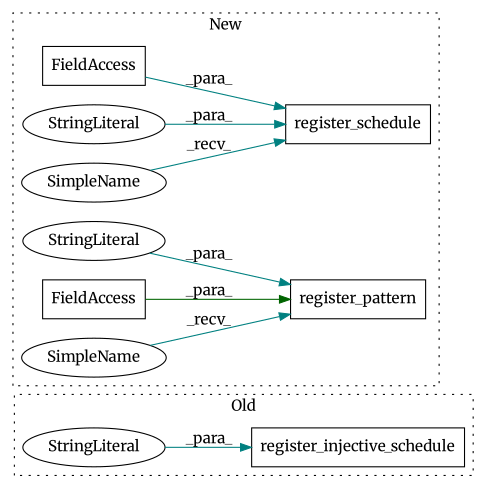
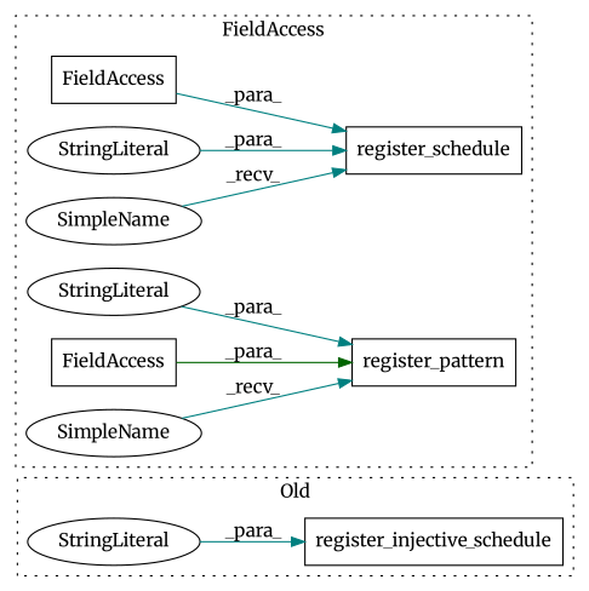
  digraph {
    rankdir=LR
    fontname=Merriweather
    node [a=32 l=8 shape=box fontname=Merriweather]
    edge [color=teal fontname=Merriweather]
    n1 [l="28,1" label=register_injective_schedule s="14710,14753"]
    n2 [a=45 l=15 label=StringLiteral s=14738 shape=ellipse]
    n3 [l="18,1" label=register_schedule s="14303,14351"]
    n4 [l="17,1" label=register_pattern s="14361,14403"]
    n5 [a=22 l=21 label=FieldAccess s=14330]
    n6 [a=22 l=16 label=FieldAccess s=14387]
    n7 [a=45 label=StringLiteral s=14321 shape=ellipse]
    n8 [a=45 label=StringLiteral s=14378 shape=ellipse]
    n9 [a=42 l=2 label=SimpleName s=14358 shape=ellipse]
    n10 [a=42 l=2 label=SimpleName s=14300 shape=ellipse]
    subgraph cluster_1 {
      label=Old
      style=dotted
      n1
      n2
    }
    subgraph cluster_2 {
-     label=New
+     label=FieldAccess
      style=dotted
      n3
      n4
      n5
      n6
      n7
      n8
      n9
      n10
    }
    n2 -> n1 [label=_para_]
    n5 -> n3 [label=_para_]
    n6 -> n4 [label=_para_ color=darkgreen]
    n7 -> n3 [label=_para_]
    n8 -> n4 [label=_para_]
    n9 -> n4 [label=_recv_]
    n10 -> n3 [label=_recv_]
  }
